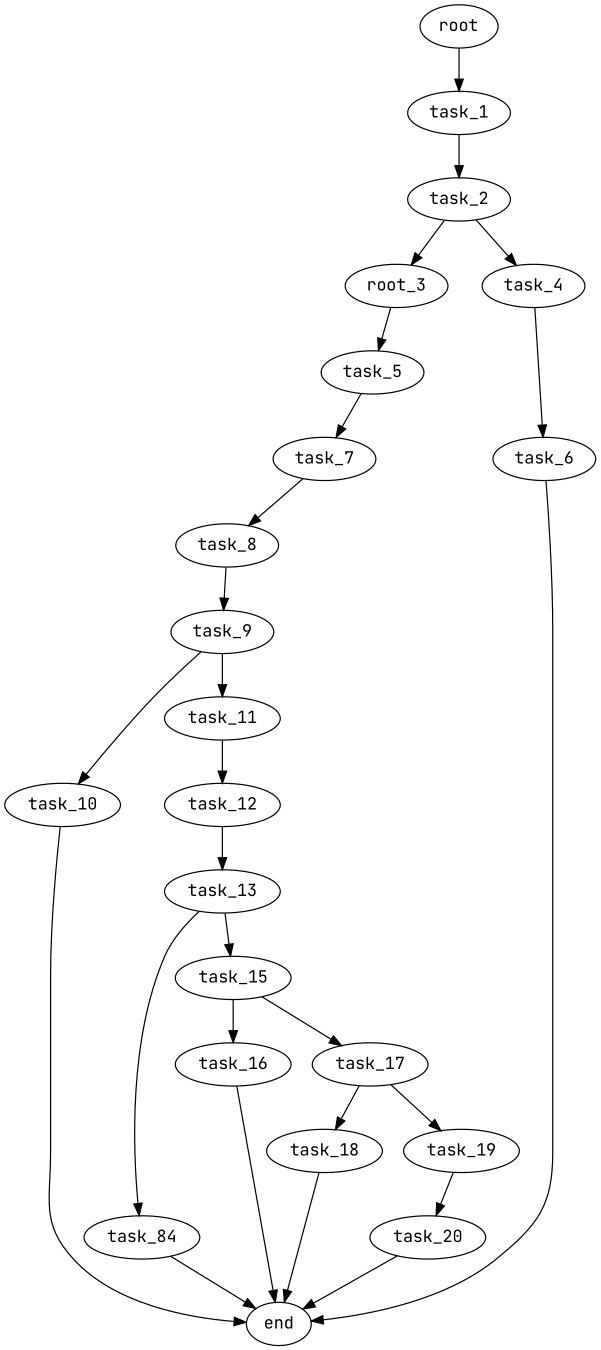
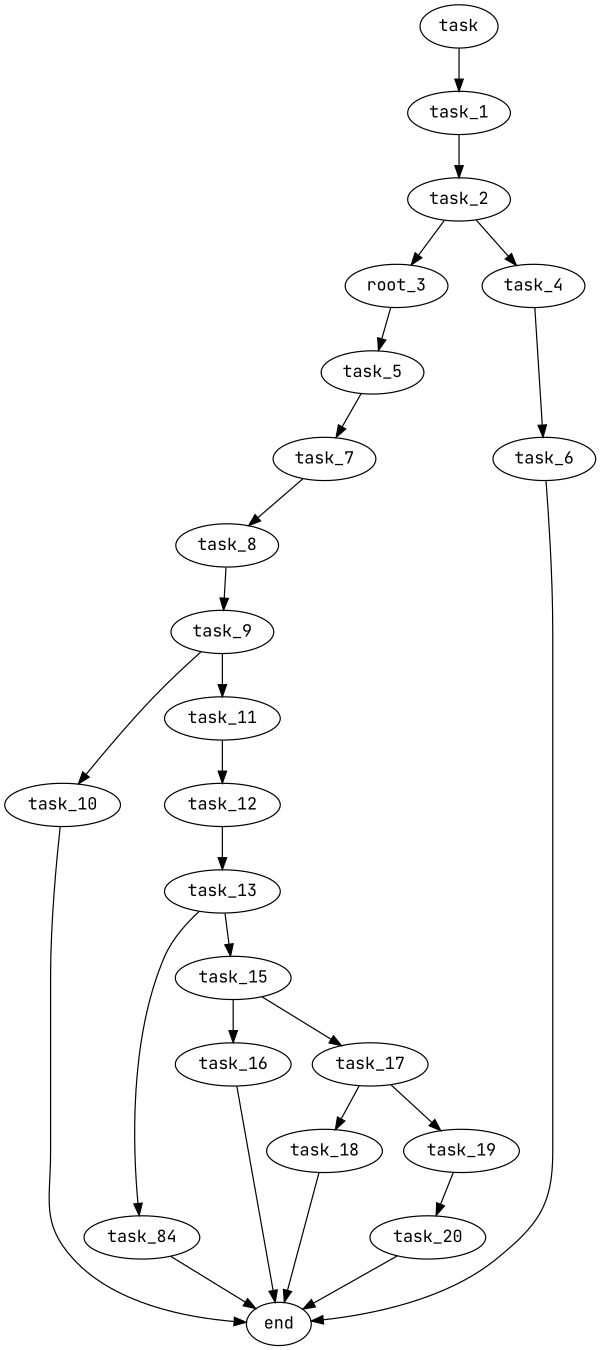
  digraph {
    fontname="JetBrains Mono"
    node [fontname="JetBrains Mono"]
    edge [fontname="JetBrains Mono"]
-   root
+   root [label=task]
    task_1
    task_2
    n4 [label=root_3]
    task_4
    task_5
    task_6
    task_7
    end
    task_8
    task_9
    task_10
    task_11
    task_12
    task_13
    n16 [label=task_84]
    task_15
    task_16
    task_17
    task_18
    task_19
    task_20
    root -> task_1
    task_1 -> task_2
    task_2 -> n4
    task_2 -> task_4
    n4 -> task_5
    task_4 -> task_6
    task_5 -> task_7
    task_6 -> end
    task_7 -> task_8
    task_8 -> task_9
    task_9 -> task_10
    task_9 -> task_11
    task_10 -> end
    task_11 -> task_12
    task_12 -> task_13
    task_13 -> n16
    task_13 -> task_15
    n16 -> end
    task_15 -> task_16
    task_15 -> task_17
    task_16 -> end
    task_17 -> task_18
    task_17 -> task_19
    task_18 -> end
    task_19 -> task_20
    task_20 -> end
  }
